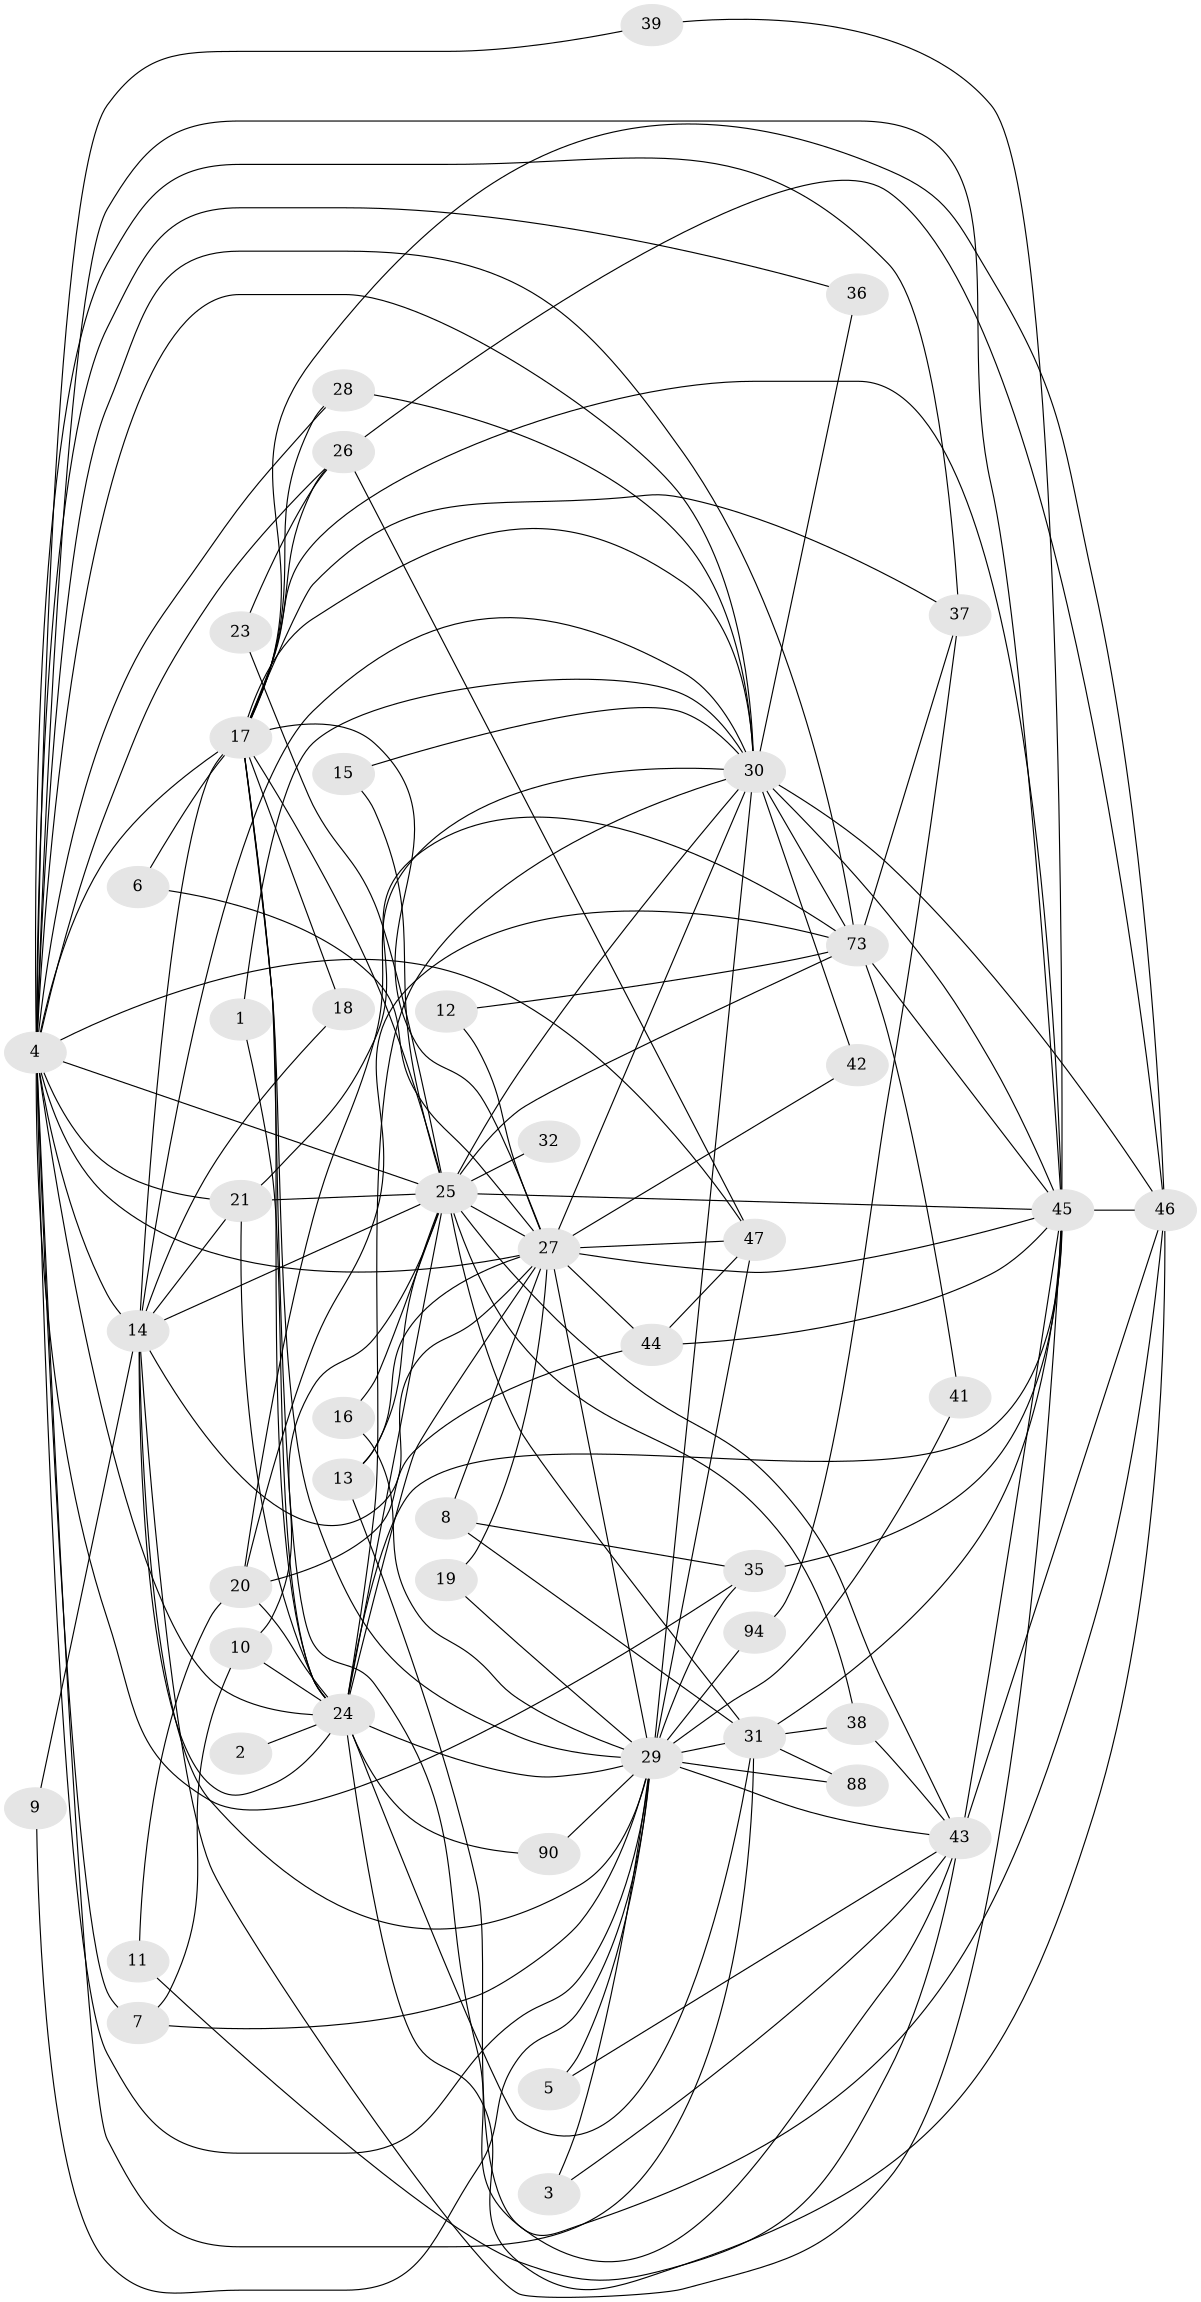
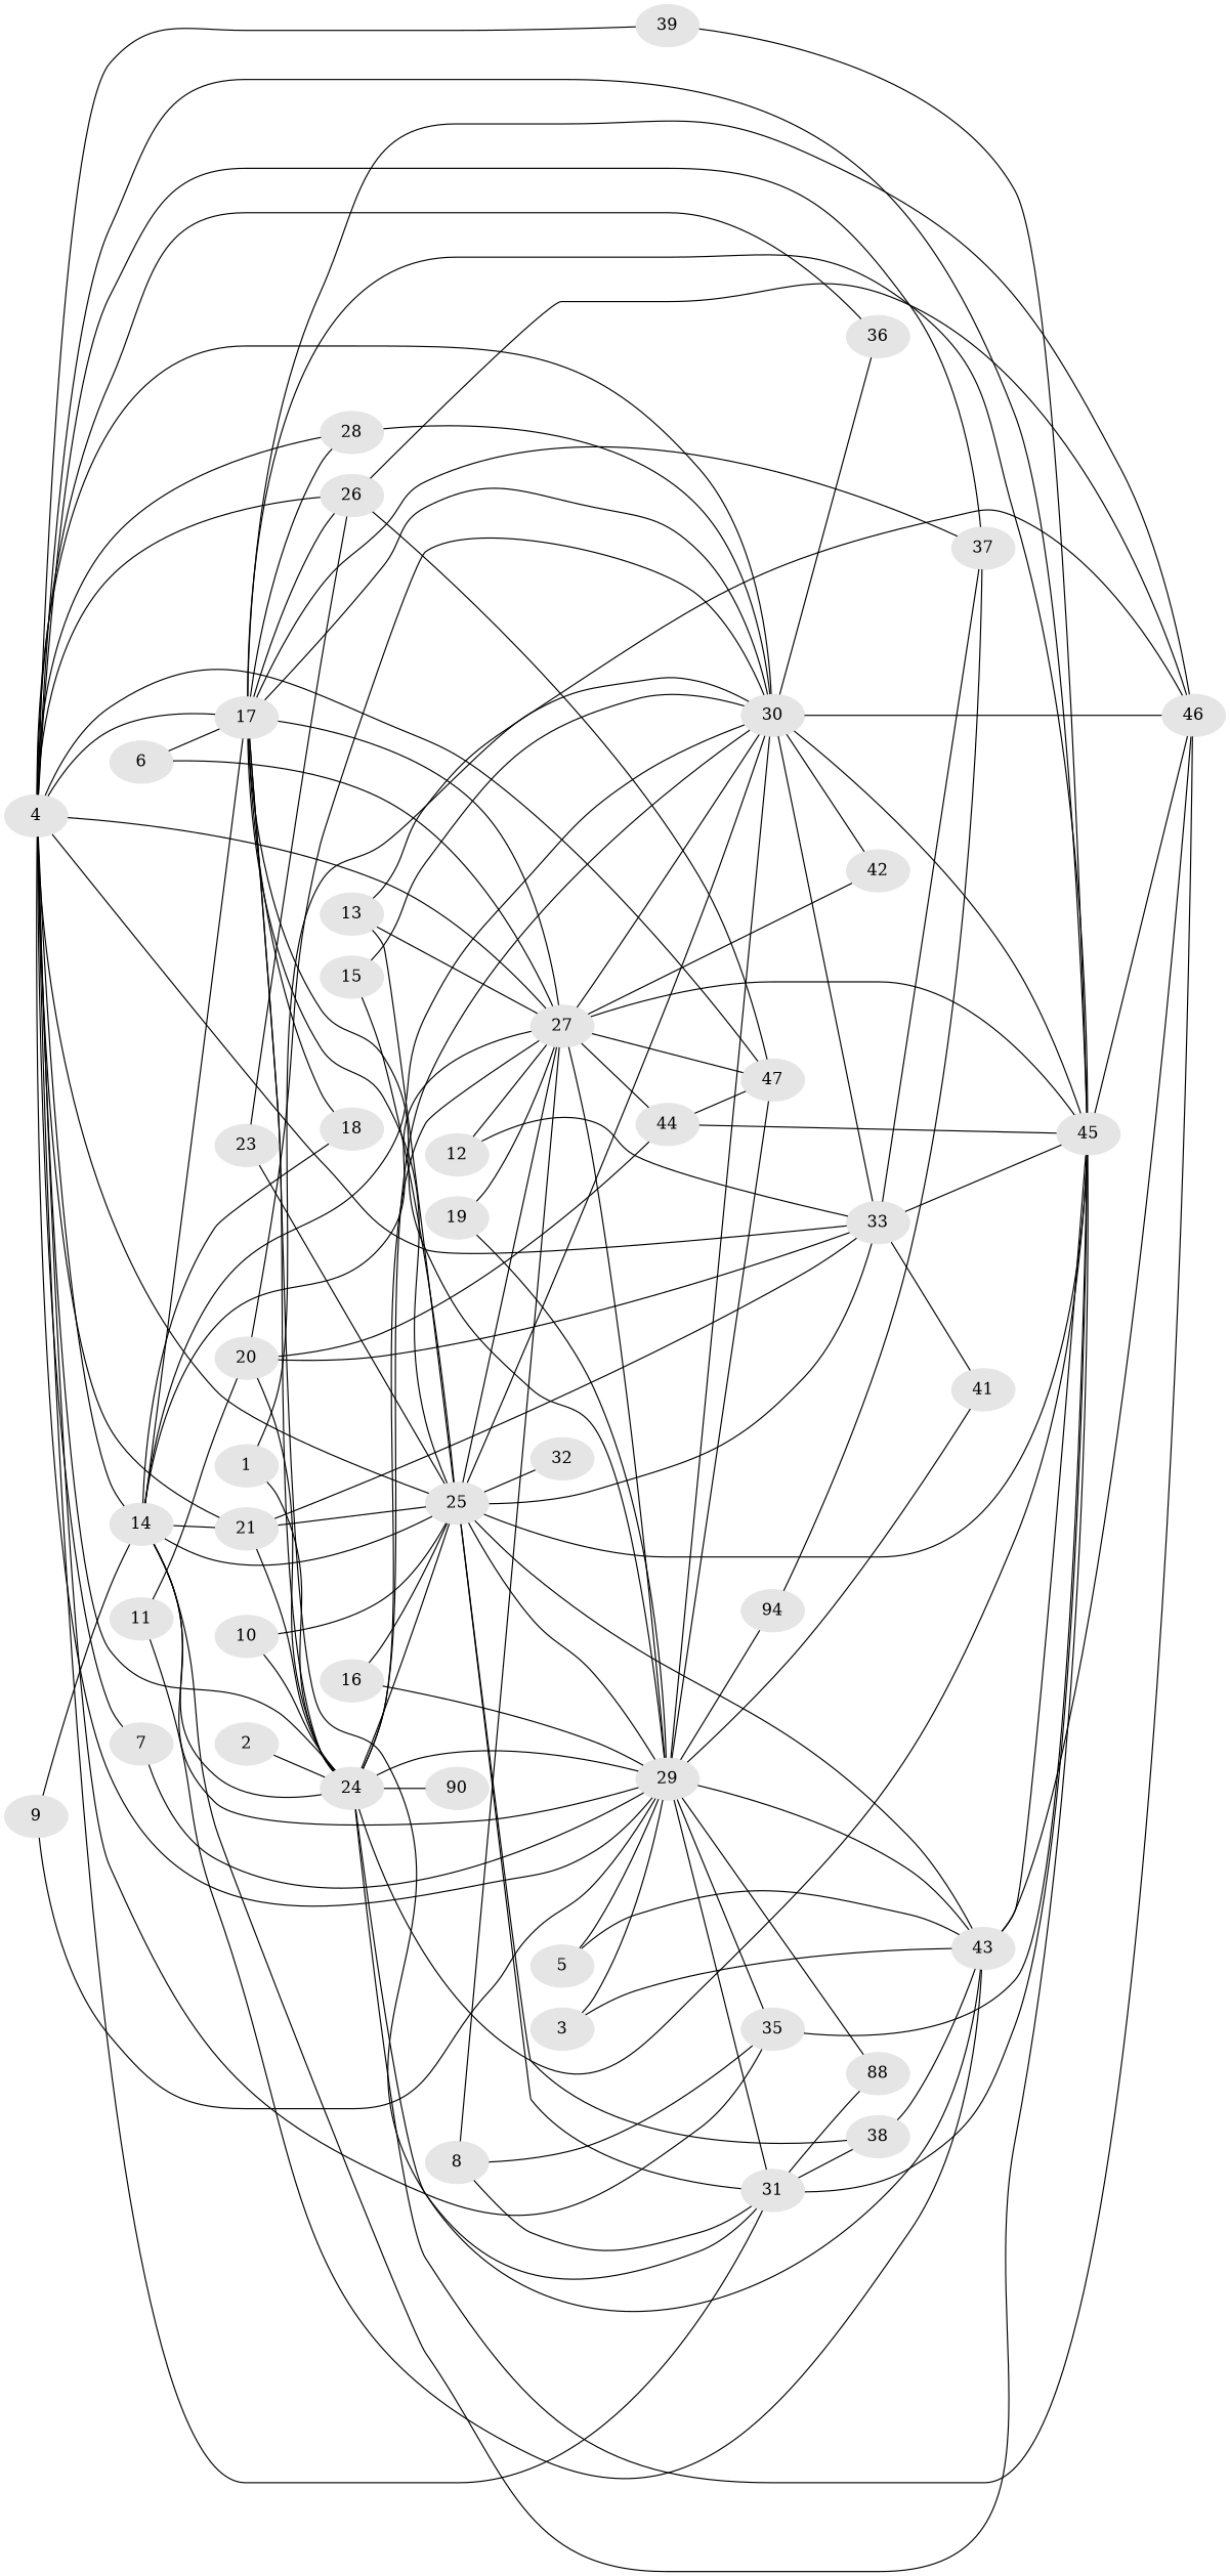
  graph {
    rankdir=LR
    node [color=gray90 style=filled]
    edge [weight=1.0]
    1
    24
    30
    29
    25
    27
    31
    45
    46
    n10 [label=90]
-   33 [label=73]
+   33
    36
    42
    2
    3
    43
    35
    47
    n19 [label=94]
    41
    n21 [label=88]
    4
    7
    14
    17
    21
    26
    28
    37
    39
    10
    18
    32
    38
    44
    5
    6
    8
    9
    11
    20
    12
    13
    15
    16
    19
    23
    1 -- 24
    1 -- 30
    24 -- 30 [weight=2.0]
    24 -- 29 [weight=2.0]
    24 -- 25
    24 -- 27
    24 -- 31
    24 -- 45
    24 -- 46
    24 -- n10
    30 -- 45
    30 -- 46
    30 -- 33
    30 -- 36
    30 -- 42
    29 -- 30
    29 -- 31 [weight=2.0]
    29 -- 43
    29 -- 35 [weight=2.0]
    29 -- 47
    29 -- n19
    29 -- 41
    29 -- n21
    25 -- 30
-   n10 -- 29
+   25 -- 29
    25 -- 27 [weight=2.0]
    25 -- 31
    25 -- 45
    25 -- 33
    25 -- 43
    25 -- 32 [weight=2.0]
    25 -- 38
    27 -- 30 [weight=2.0]
    27 -- 29
    27 -- 45
    27 -- 42
    27 -- 47
    27 -- 44
    31 -- 45 [weight=2.0]
    31 -- n21
    31 -- 38
    45 -- 46
    33 -- 45
    33 -- 41
    33 -- 37
    2 -- 24
    3 -- 29
    3 -- 43
    43 -- 45
    43 -- 46
    35 -- 45
    n19 -- 37
    4 -- 24 [weight=2.0]
    4 -- 30 [weight=3.0]
    4 -- 29 [weight=2.0]
    4 -- 25 [weight=3.0]
    4 -- 27 [weight=4.0]
    4 -- 31 [weight=2.0]
    4 -- 45 [weight=3.0]
    4 -- 33
    4 -- 36
    4 -- 35
    4 -- 47 [weight=2.0]
    4 -- 7 [weight=2.0]
    4 -- 14 [weight=2.0]
    4 -- 17 [weight=2.0]
    4 -- 21
    4 -- 26 [weight=2.0]
    4 -- 28 [weight=3.0]
    4 -- 37
    4 -- 39
    7 -- 29
-   7 -- 10
    14 -- 24
    14 -- 30
    14 -- 29
    14 -- 25
    14 -- 27
    14 -- 45
    14 -- 17
    14 -- 21
    14 -- 18
    17 -- 24
    17 -- 30
    17 -- 29 [weight=2.0]
    17 -- 25
    17 -- 27
    17 -- 45
    17 -- 46
    17 -- 43
    17 -- 26
    17 -- 28
    17 -- 37
    17 -- 18
    21 -- 24
    21 -- 25
    21 -- 33
    26 -- 46
    26 -- 47
    28 -- 30
    39 -- 45
    10 -- 24
    10 -- 25
    38 -- 43
    44 -- 45
    44 -- 47 [weight=2.0]
    5 -- 29
    5 -- 43
    6 -- 27
    6 -- 17
    8 -- 27
    8 -- 31
    8 -- 35
    9 -- 29
    9 -- 14
    11 -- 43
    11 -- 20
    20 -- 24
    20 -- 30
    20 -- 33
    20 -- 44
    12 -- 27
    12 -- 33
    13 -- 25
    13 -- 27
    13 -- 46
    15 -- 30
    15 -- 25
    16 -- 29
    16 -- 25
    19 -- 29
    19 -- 27
    23 -- 25
    23 -- 26
  }
